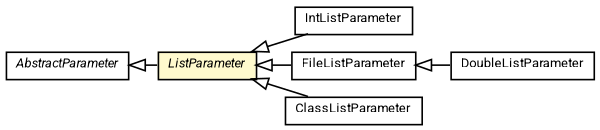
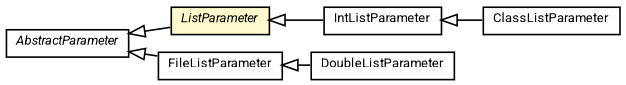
  digraph {
    fontname=Ubuntu
    nodesep=0.15
    rankdir=LR
    ranksep=0.25
    node [fontcolor=black fontname=Ubuntu fontsize=8 margin=0 shape=plaintext]
    edge [arrowtail=empty color=black dir=back fontname=Ubuntu fontsize=7 labelfontname=Roboto labelfontsize=7 weight=10]
    n1 [height=0 label=<<table title="de.lmu.ifi.dbs.elki.utilities.optionhandling.parameters.IntListParameter" border="0" cellborder="1" cellspacing="0" cellpadding="2" href="IntListParameter.html" target="_parent"> 		<tr><td><table border="0" cellspacing="0" cellpadding="1"> 		<tr><td align="center" balign="center"> <font face="Roboto">IntListParameter</font> </td></tr> 		</table></td></tr> 		</table>> width=0]
    n2 [height=0 label=<<table title="de.lmu.ifi.dbs.elki.utilities.optionhandling.parameters.AbstractParameter" border="0" cellborder="1" cellspacing="0" cellpadding="2" href="AbstractParameter.html" target="_parent"> 		<tr><td><table border="0" cellspacing="0" cellpadding="1"> 		<tr><td align="center" balign="center"> <font face="Roboto"><i>AbstractParameter</i></font> </td></tr> 		</table></td></tr> 		</table>> width=0]
    n3 [height=0 label=<<table title="de.lmu.ifi.dbs.elki.utilities.optionhandling.parameters.ListParameter" border="0" cellborder="1" cellspacing="0" cellpadding="2" bgcolor="lemonChiffon" href="ListParameter.html" target="_parent"> 		<tr><td><table border="0" cellspacing="0" cellpadding="1"> 		<tr><td align="center" balign="center"> <font face="Roboto"><i>ListParameter</i></font> </td></tr> 		</table></td></tr> 		</table>> width=0]
    n4 [height=0 label=<<table title="de.lmu.ifi.dbs.elki.utilities.optionhandling.parameters.FileListParameter" border="0" cellborder="1" cellspacing="0" cellpadding="2" href="FileListParameter.html" target="_parent"> 		<tr><td><table border="0" cellspacing="0" cellpadding="1"> 		<tr><td align="center" balign="center"> <font face="Roboto">FileListParameter</font> </td></tr> 		</table></td></tr> 		</table>> width=0]
    n5 [height=0 label=<<table title="de.lmu.ifi.dbs.elki.utilities.optionhandling.parameters.ClassListParameter" border="0" cellborder="1" cellspacing="0" cellpadding="2" href="ClassListParameter.html" target="_parent"> 		<tr><td><table border="0" cellspacing="0" cellpadding="1"> 		<tr><td align="center" balign="center"> <font face="Roboto">ClassListParameter</font> </td></tr> 		</table></td></tr> 		</table>> width=0]
    n6 [height=0 label=<<table title="de.lmu.ifi.dbs.elki.utilities.optionhandling.parameters.DoubleListParameter" border="0" cellborder="1" cellspacing="0" cellpadding="2" href="DoubleListParameter.html" target="_parent"> 		<tr><td><table border="0" cellspacing="0" cellpadding="1"> 		<tr><td align="center" balign="center"> <font face="Roboto">DoubleListParameter</font> </td></tr> 		</table></td></tr> 		</table>> width=0]
    n2 -> n3
    n3 -> n1
-   n3 -> n4
-   n3 -> n5
+   n2 -> n4
+   n1 -> n5
    n4 -> n6
  }
